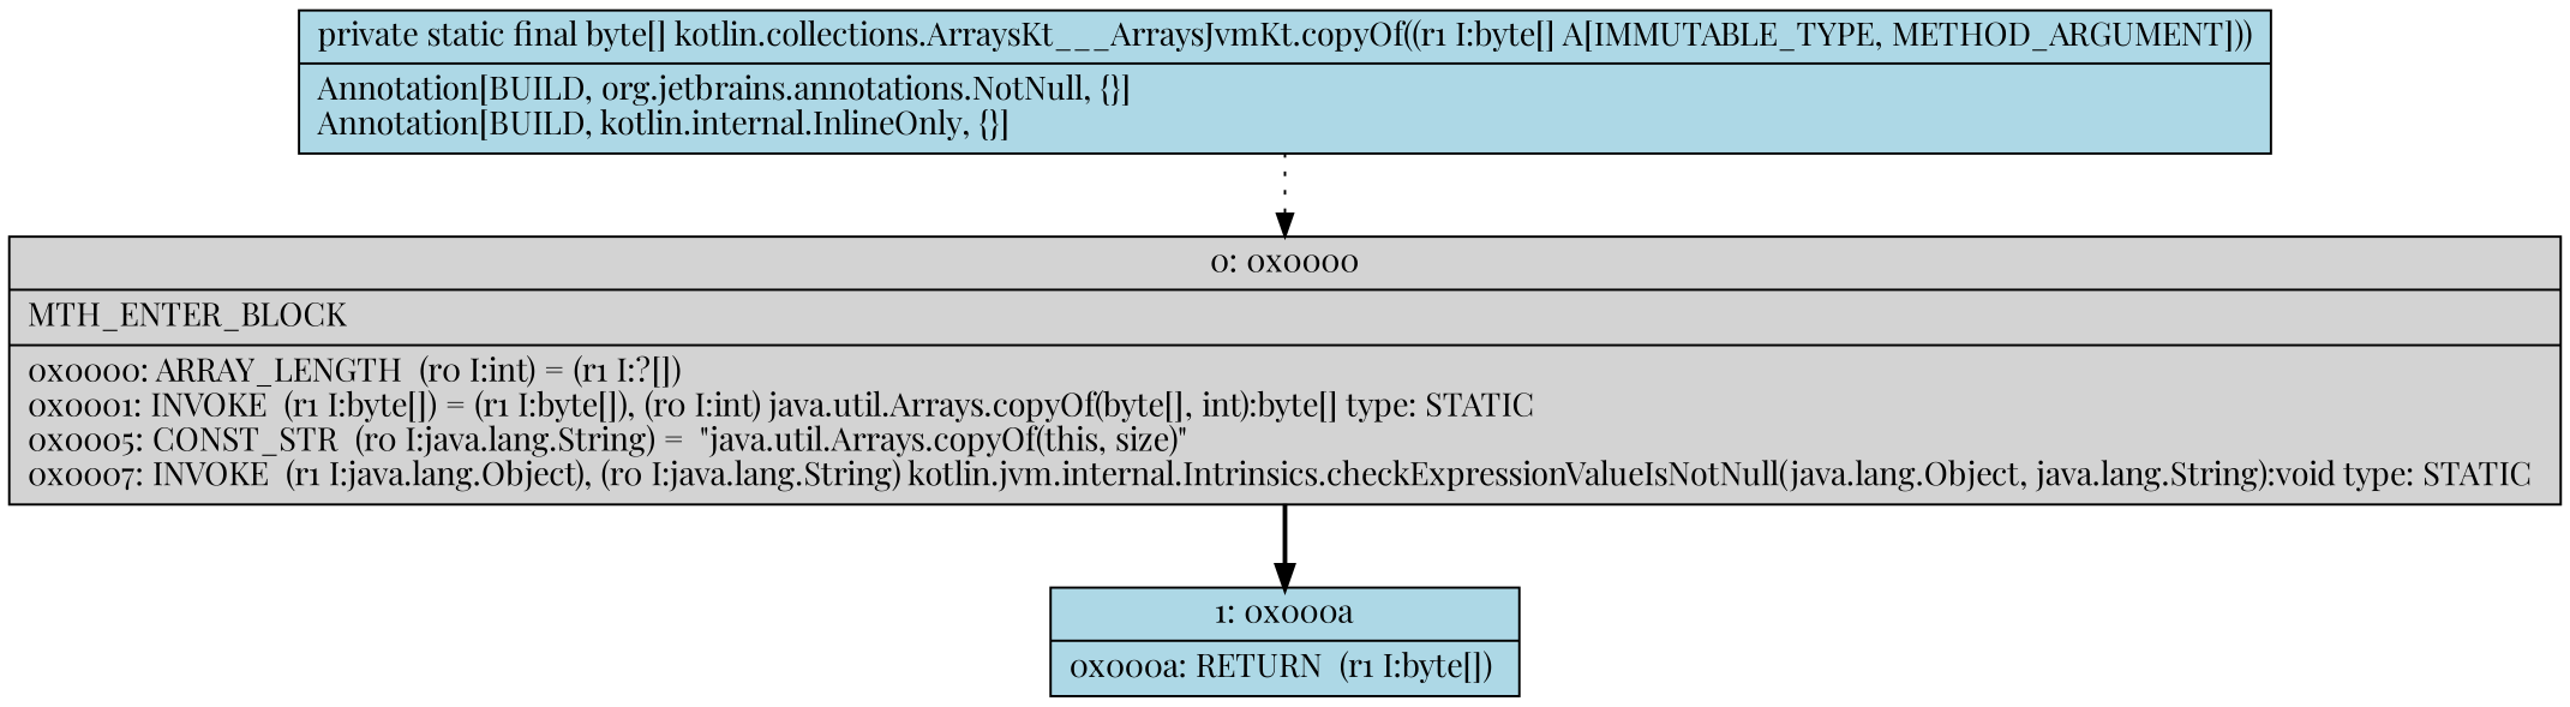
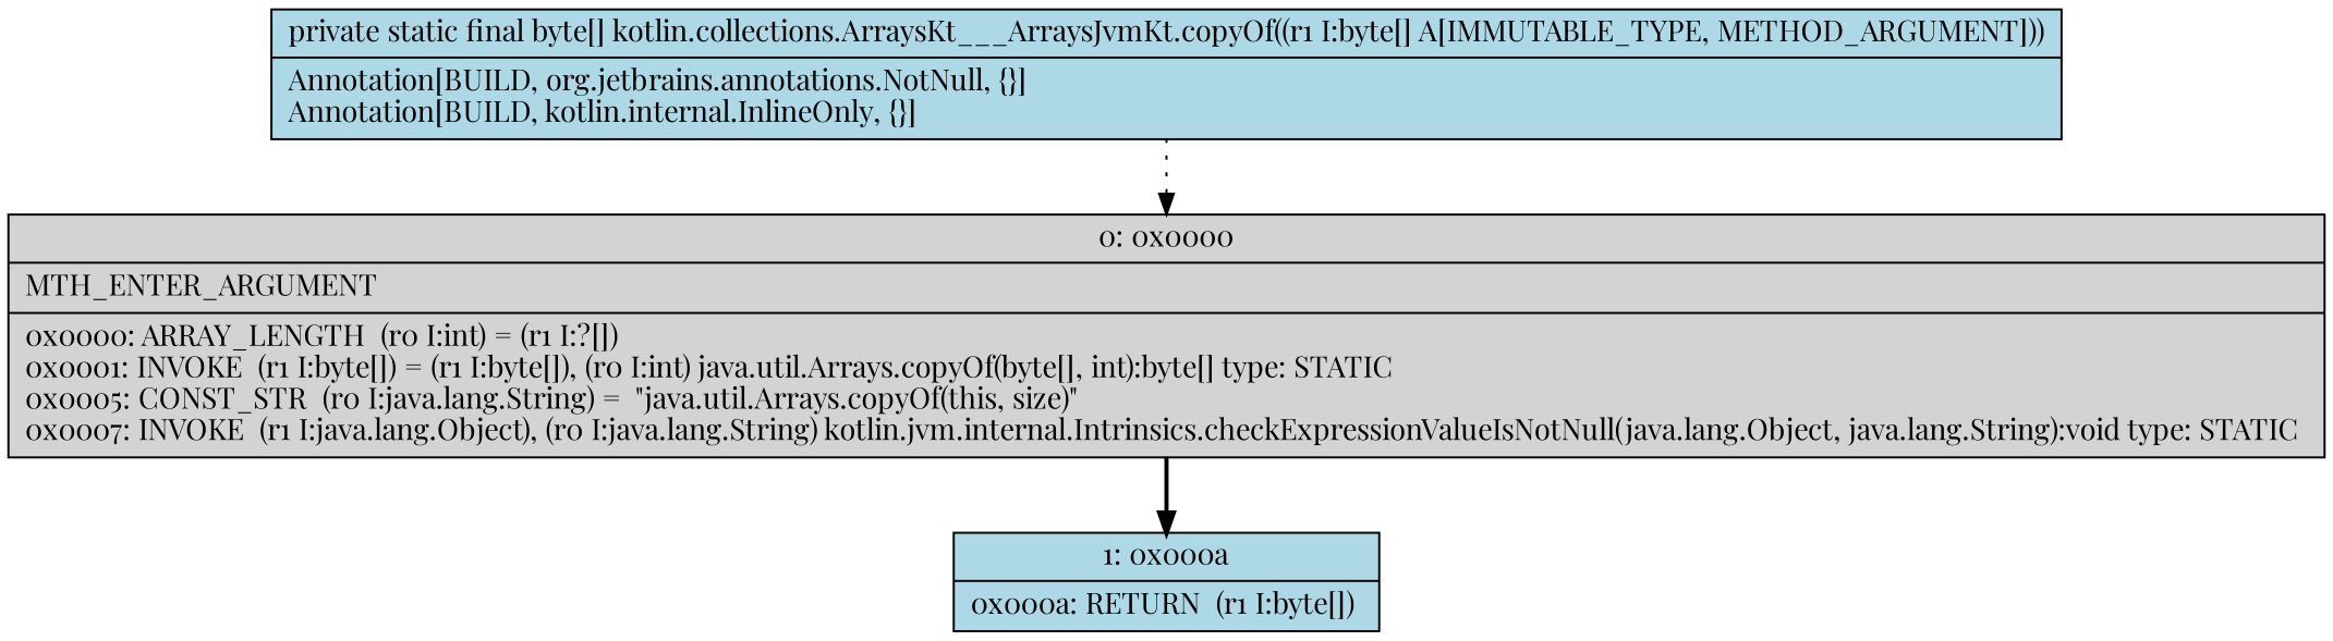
  digraph {
    fontname="Playfair Display"
    node [shape=record style=filled fillcolor=lightblue fontname="Playfair Display"]
    edge [fontname="Playfair Display"]
-   n1 [label="{0\:\ 0x0000|MTH_ENTER_BLOCK\l|0x0000: ARRAY_LENGTH  (r0 I:int) = (r1 I:?[]) \l0x0001: INVOKE  (r1 I:byte[]) = (r1 I:byte[]), (r0 I:int) java.util.Arrays.copyOf(byte[], int):byte[] type: STATIC \l0x0005: CONST_STR  (r0 I:java.lang.String) =  \"java.util.Arrays.copyOf(this, size)\" \l0x0007: INVOKE  (r1 I:java.lang.Object), (r0 I:java.lang.String) kotlin.jvm.internal.Intrinsics.checkExpressionValueIsNotNull(java.lang.Object, java.lang.String):void type: STATIC \l}" fillcolor=lightgrey]
+   n1 [label="{0\:\ 0x0000|MTH_ENTER_ARGUMENT\l|0x0000: ARRAY_LENGTH  (r0 I:int) = (r1 I:?[]) \l0x0001: INVOKE  (r1 I:byte[]) = (r1 I:byte[]), (r0 I:int) java.util.Arrays.copyOf(byte[], int):byte[] type: STATIC \l0x0005: CONST_STR  (r0 I:java.lang.String) =  \"java.util.Arrays.copyOf(this, size)\" \l0x0007: INVOKE  (r1 I:java.lang.Object), (r0 I:java.lang.String) kotlin.jvm.internal.Intrinsics.checkExpressionValueIsNotNull(java.lang.Object, java.lang.String):void type: STATIC \l}" fillcolor=lightgrey]
    n2 [label="{1\:\ 0x000a|0x000a: RETURN  (r1 I:byte[]) \l}"]
    n3 [label="{private static final byte[] kotlin.collections.ArraysKt___ArraysJvmKt.copyOf((r1 I:byte[] A[IMMUTABLE_TYPE, METHOD_ARGUMENT]))  | Annotation[BUILD, org.jetbrains.annotations.NotNull, \{\}]\lAnnotation[BUILD, kotlin.internal.InlineOnly, \{\}]\l}"]
    n1 -> n2 [style=bold]
    n3 -> n1 [style=dotted]
  }
